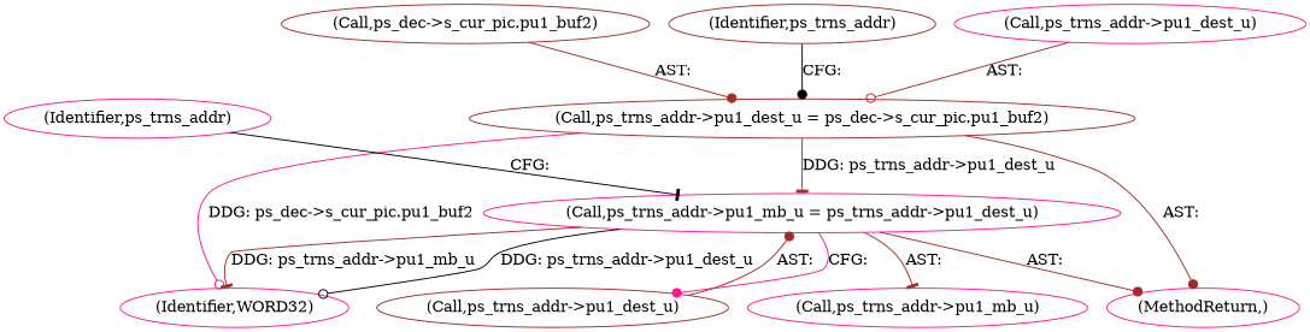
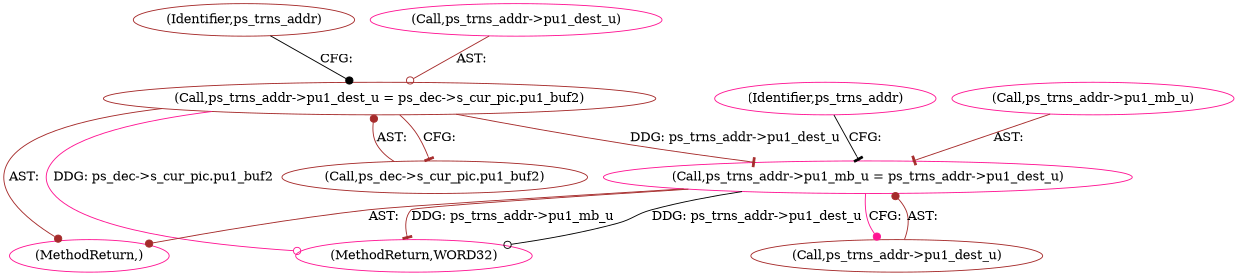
  digraph {
    node [color=deeppink]
    edge [arrowhead=dot color=brown]
    n1 [color=brown label="(Call,ps_trns_addr->pu1_dest_u = ps_dec->s_cur_pic.pu1_buf2)"]
    n2 [label="(Call,ps_trns_addr->pu1_mb_u = ps_trns_addr->pu1_dest_u)"]
-   n3 [label="(Identifier,WORD32)"]
+   n3 [label="(MethodReturn,WORD32)"]
    n4 [color=brown label="(Call,ps_dec->s_cur_pic.pu1_buf2)"]
    n5 [label="(MethodReturn,)"]
    n6 [color=brown label="(Call,ps_trns_addr->pu1_dest_u)"]
    n7 [label="(Call,ps_trns_addr->pu1_mb_u)"]
    n8 [label="(Identifier,ps_trns_addr)"]
    n9 [color=brown label="(Identifier,ps_trns_addr)"]
    n10 [label="(Call,ps_trns_addr->pu1_dest_u)"]
    n1 -> n2 [arrowhead=tee label="DDG: ps_trns_addr->pu1_dest_u"]
    n1 -> n3 [arrowhead=odot color=deeppink label="DDG: ps_dec->s_cur_pic.pu1_buf2"]
+   n1 -> n4 [arrowhead=tee label="CFG: "]
    n1 -> n5 [label="AST: "]
    n2 -> n3 [arrowhead=odot color=black label="DDG: ps_trns_addr->pu1_dest_u"]
    n2 -> n3 [arrowhead=tee label="DDG: ps_trns_addr->pu1_mb_u"]
    n2 -> n5 [label="AST: "]
    n2 -> n6 [color=deeppink label="CFG: "]
    n4 -> n1 [label="AST: "]
    n6 -> n2 [label="AST: "]
-   n2 -> n7 [arrowhead=tee label="AST: "]
+   n7 -> n2 [arrowhead=tee label="AST: "]
    n8 -> n2 [arrowhead=tee color=black label="CFG: "]
    n9 -> n1 [color=black label="CFG: "]
    n10 -> n1 [arrowhead=odot label="AST: "]
  }
